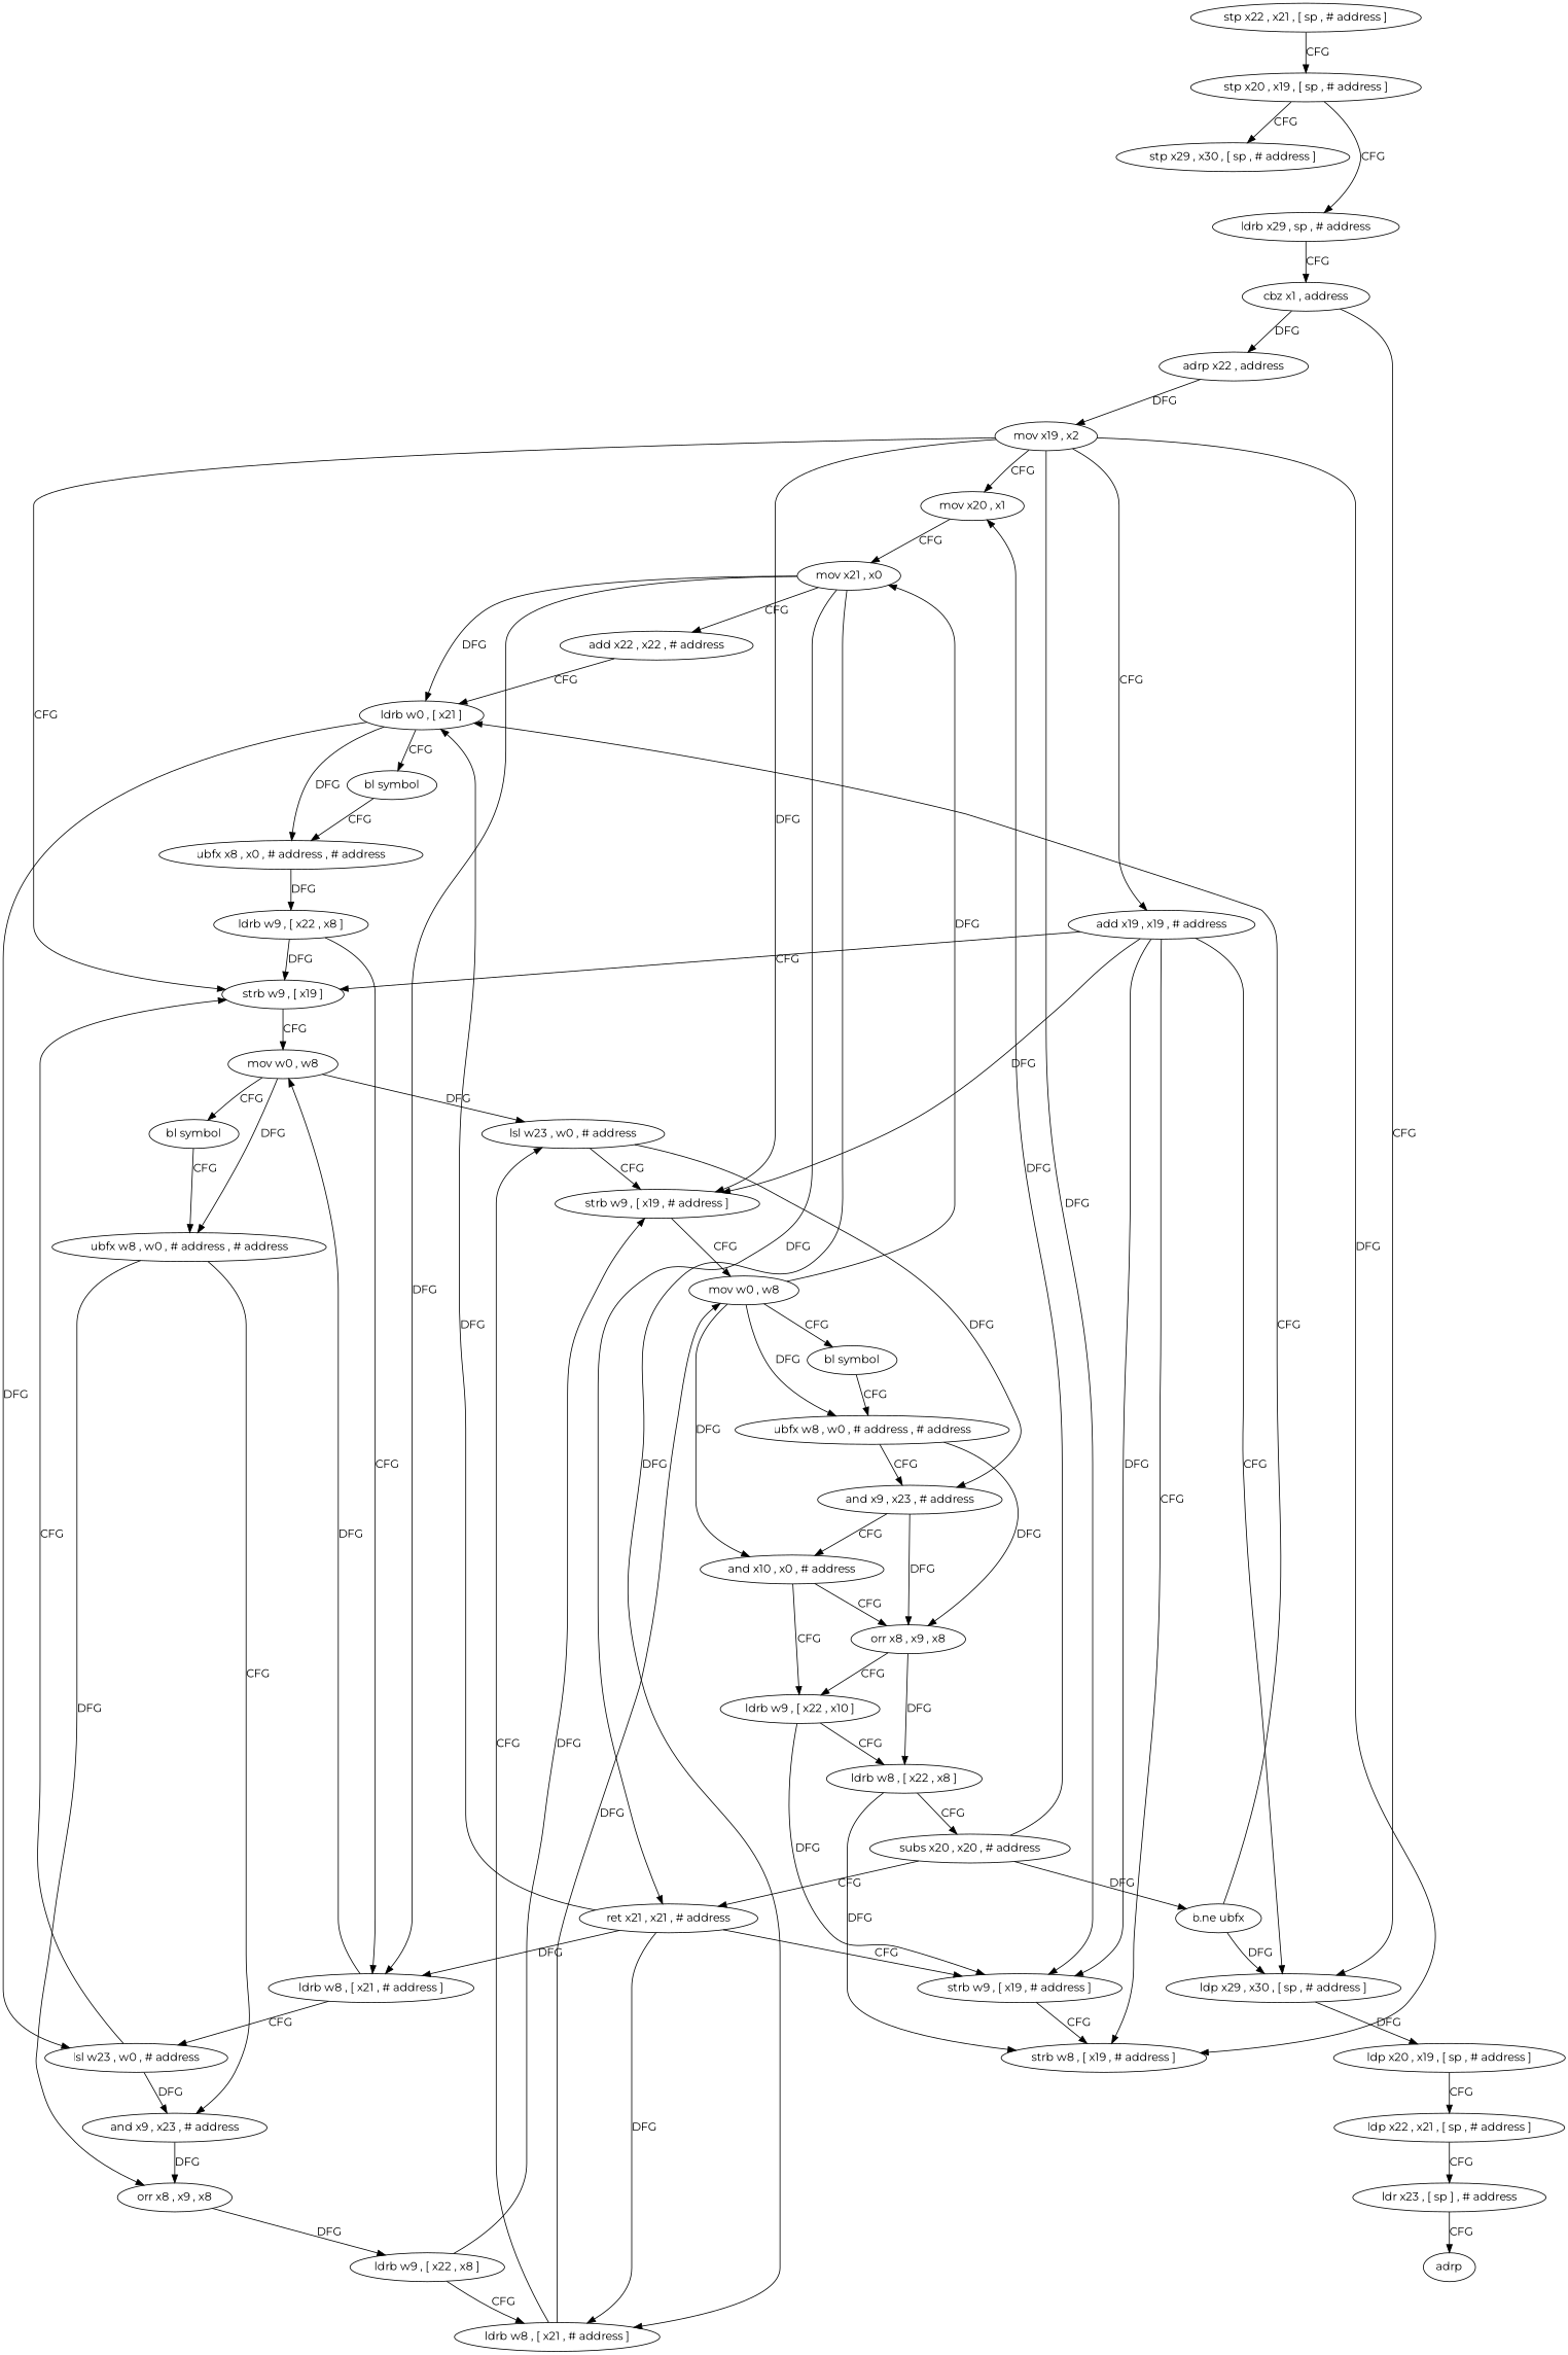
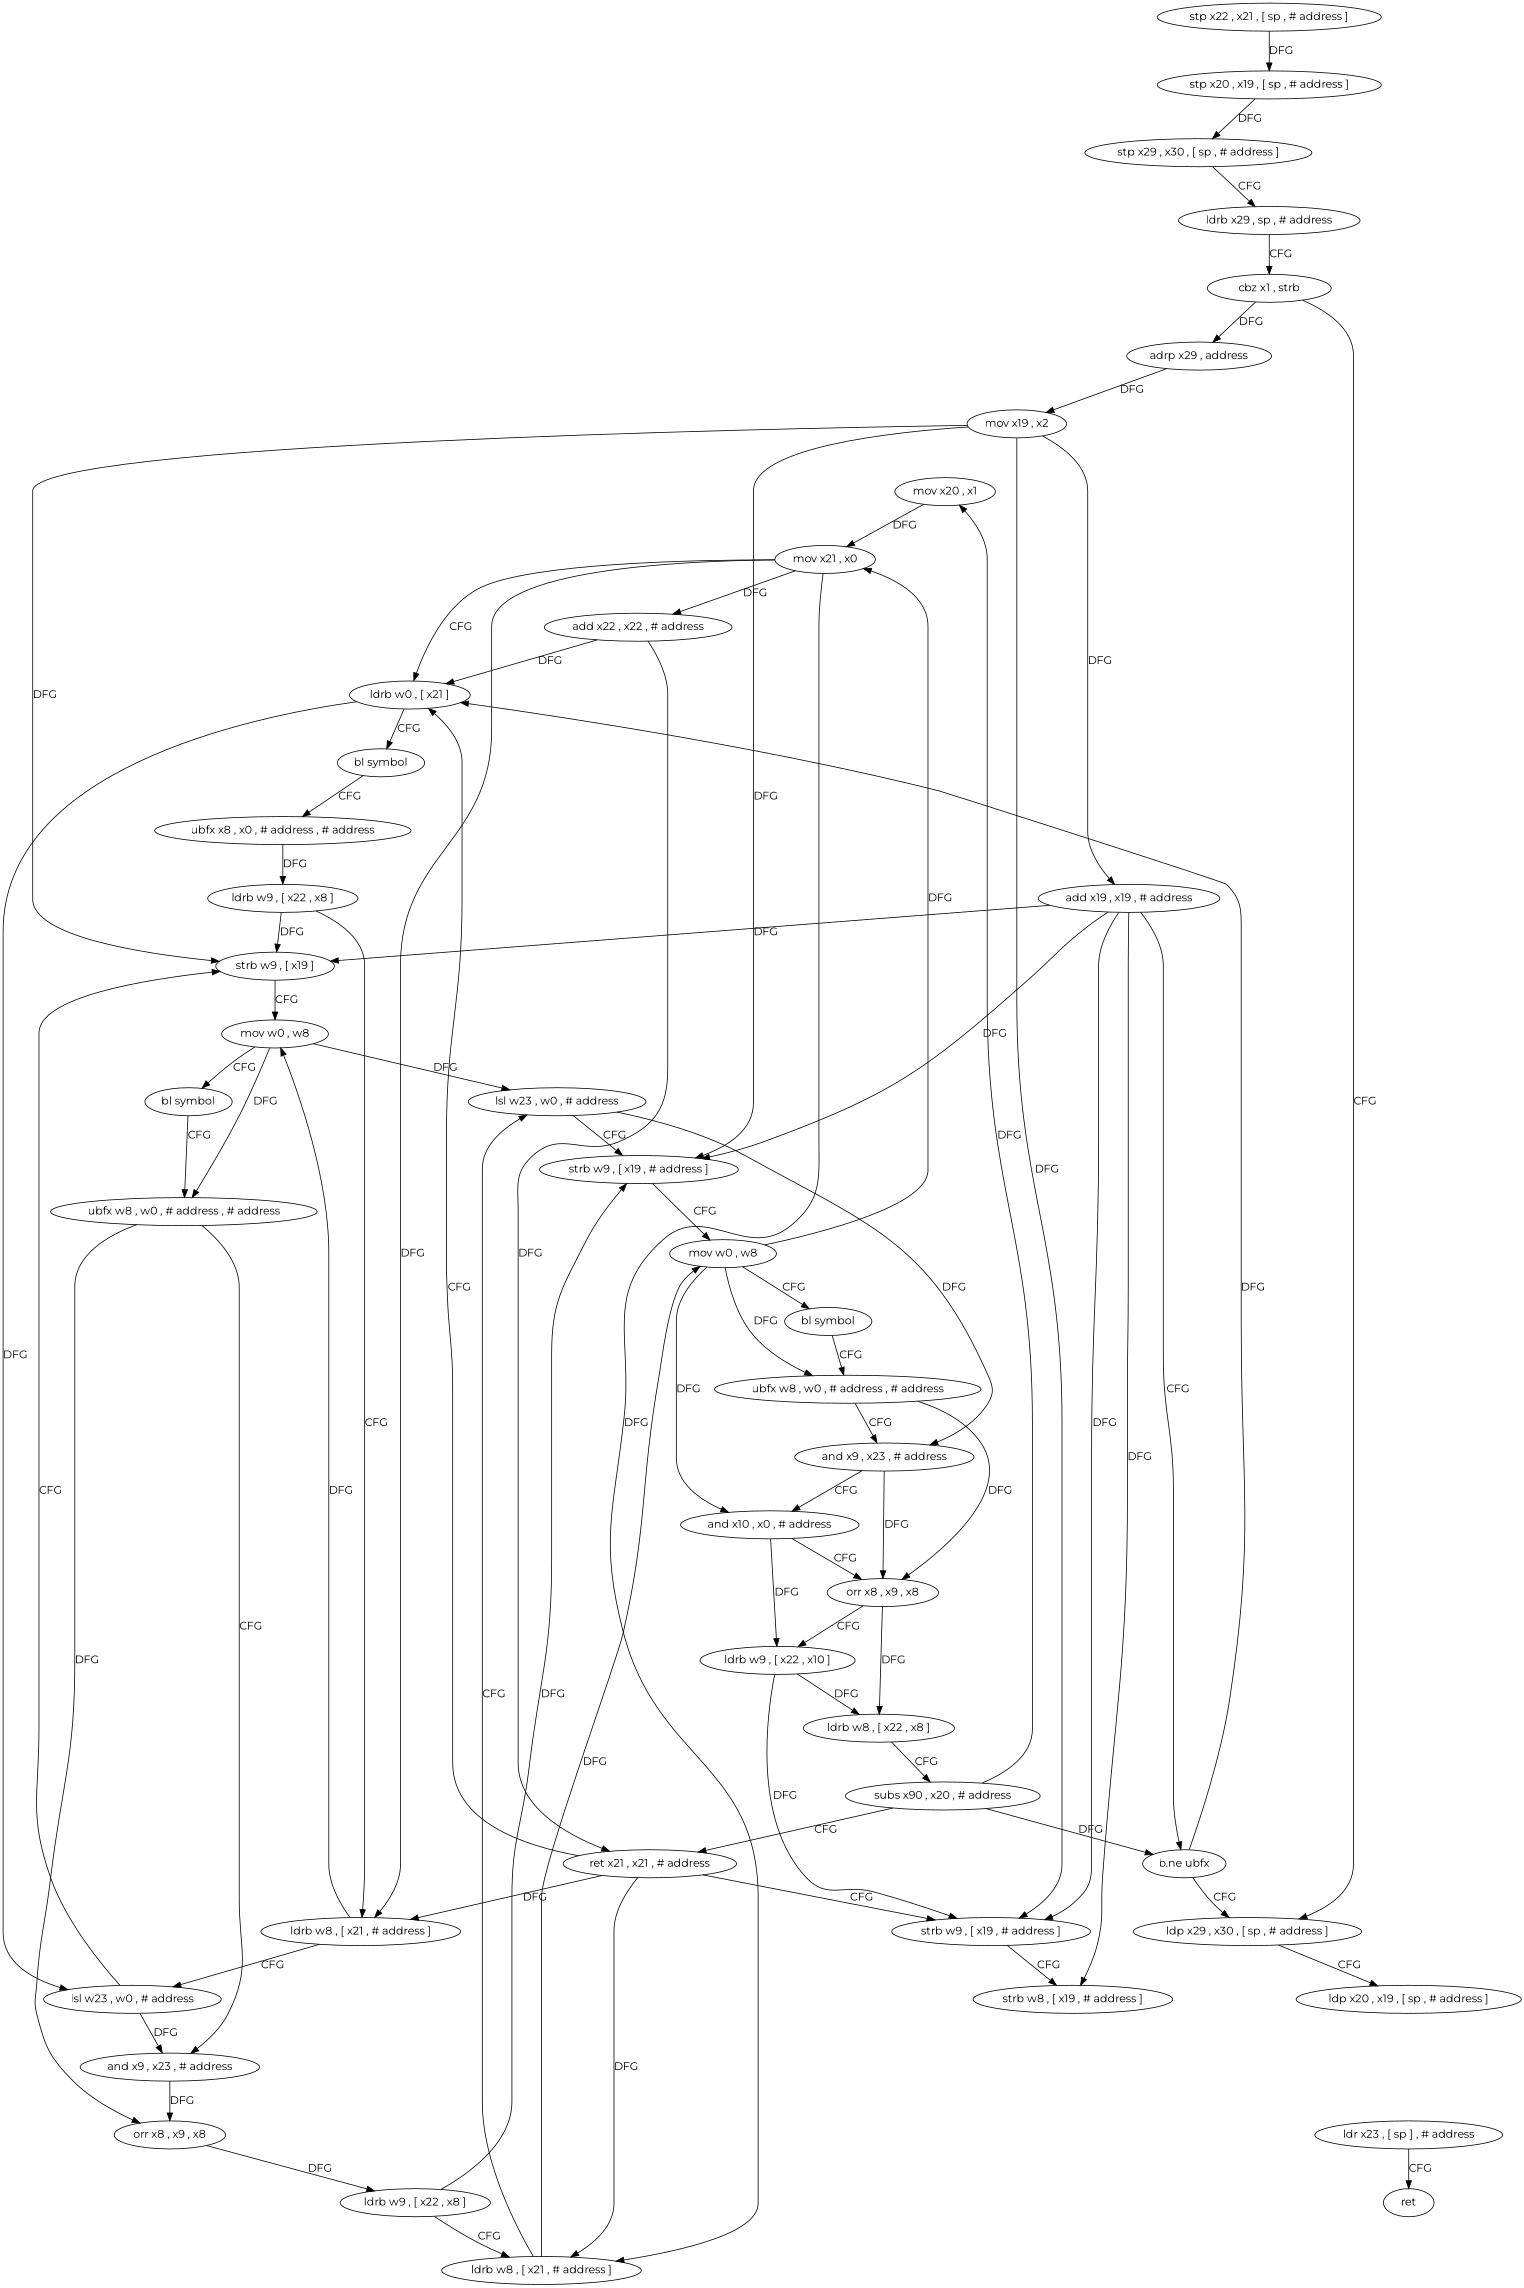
  digraph {
    fontname=Montserrat
    node [fontname=Montserrat]
    edge [fontname=Montserrat]
    n1 [label="stp x22 , x21 , [ sp , # address ]"]
    n2 [label="stp x20 , x19 , [ sp , # address ]"]
    n3 [label="stp x29 , x30 , [ sp , # address ]"]
    n4 [label="ldrb x29 , sp , # address"]
-   n5 [label="cbz x1 , address"]
+   n5 [label="cbz x1 , strb"]
    n6 [label="ldp x29 , x30 , [ sp , # address ]"]
-   n7 [label="adrp x22 , address"]
+   n7 [label="adrp x29 , address"]
    n8 [label="ldp x20 , x19 , [ sp , # address ]"]
    n9 [label="mov x19 , x2"]
-   n10 [label="ldp x22 , x21 , [ sp , # address ]"]
    n11 [label="mov x20 , x1"]
    n12 [label="strb w9 , [ x19 ]"]
    n13 [label="strb w9 , [ x19 , # address ]"]
    n14 [label="strb w9 , [ x19 , # address ]"]
    n15 [label="strb w8 , [ x19 , # address ]"]
    n16 [label="add x19 , x19 , # address"]
    n17 [label="ldr x23 , [ sp ] , # address"]
-   n18 [label=adrp]
+   n18 [label=ret]
    n19 [label="mov x21 , x0"]
    n20 [label="mov w0 , w8"]
    n21 [label="mov w0 , w8"]
    n22 [label="b.ne ubfx"]
    n23 [label="add x22 , x22 , # address"]
    n24 [label="ldrb w0 , [ x21 ]"]
    n25 [label="ldrb w8 , [ x21 , # address ]"]
    n26 [label="ldrb w8 , [ x21 , # address ]"]
    n27 [label="ret x21 , x21 , # address"]
-   n28 [label="subs x20 , x20 , # address"]
+   n28 [label="subs x90 , x20 , # address"]
    n29 [label="bl symbol"]
    n30 [label="ubfx x8 , x0 , # address , # address"]
    n31 [label="lsl w23 , w0 , # address"]
    n32 [label="lsl w23 , w0 , # address"]
    n33 [label="ldrb w9 , [ x22 , x8 ]"]
    n34 [label="and x9 , x23 , # address"]
    n35 [label="bl symbol"]
    n36 [label="ubfx w8 , w0 , # address , # address"]
    n37 [label="orr x8 , x9 , x8"]
    n38 [label="and x9 , x23 , # address"]
    n39 [label="ldrb w9 , [ x22 , x8 ]"]
    n40 [label="bl symbol"]
    n41 [label="ubfx w8 , w0 , # address , # address"]
    n42 [label="and x10 , x0 , # address"]
    n43 [label="orr x8 , x9 , x8"]
    n44 [label="ldrb w9 , [ x22 , x10 ]"]
    n45 [label="ldrb w8 , [ x22 , x8 ]"]
-   n1 -> n2 [label=CFG]
-   n2 -> n3 [label=CFG]
-   n2 -> n4 [label=CFG]
+   n1 -> n2 [label=DFG]
+   n2 -> n3 [label=DFG]
+   n3 -> n4 [label=CFG]
    n4 -> n5 [label=CFG]
    n5 -> n6 [label=CFG]
    n5 -> n7 [label=DFG]
-   n6 -> n8 [label=DFG]
+   n6 -> n8 [label=CFG]
    n7 -> n9 [label=DFG]
-   n8 -> n10 [label=CFG]
-   n9 -> n11 [label=CFG]
-   n9 -> n12 [label=CFG]
+   n9 -> n12 [label=DFG]
    n9 -> n13 [label=DFG]
    n9 -> n14 [label=DFG]
-   n9 -> n15 [label=DFG]
-   n9 -> n16 [label=CFG]
-   n10 -> n17 [label=CFG]
-   n11 -> n19 [label=CFG]
+   n9 -> n16 [label=DFG]
+   n11 -> n19 [label=DFG]
    n12 -> n20 [label=CFG]
    n13 -> n21 [label=CFG]
    n14 -> n15 [label=CFG]
-   n16 -> n12 [label=CFG]
+   n16 -> n12 [label=DFG]
    n16 -> n13 [label=DFG]
    n16 -> n14 [label=DFG]
-   n16 -> n15 [label=CFG]
-   n16 -> n6 [label=CFG]
+   n16 -> n15 [label=DFG]
+   n16 -> n22 [label=CFG]
    n17 -> n18 [label=CFG]
-   n19 -> n23 [label=CFG]
-   n19 -> n24 [label=DFG]
+   n19 -> n23 [label=DFG]
+   n19 -> n24 [label=CFG]
    n19 -> n25 [label=DFG]
    n19 -> n26 [label=DFG]
-   n19 -> n27 [label=DFG]
+   n23 -> n27 [label=DFG]
    n20 -> n32 [label=DFG]
    n20 -> n35 [label=CFG]
    n20 -> n36 [label=DFG]
    n21 -> n19 [label=DFG]
    n21 -> n40 [label=CFG]
    n21 -> n41 [label=DFG]
    n21 -> n42 [label=DFG]
-   n22 -> n6 [label=DFG]
-   n22 -> n24 [label=CFG]
-   n23 -> n24 [label=CFG]
+   n22 -> n6 [label=CFG]
+   n22 -> n24 [label=DFG]
+   n23 -> n24 [label=DFG]
    n24 -> n29 [label=CFG]
-   n24 -> n30 [label=DFG]
    n24 -> n31 [label=DFG]
    n25 -> n20 [label=DFG]
    n25 -> n31 [label=CFG]
    n26 -> n21 [label=DFG]
    n26 -> n32 [label=CFG]
    n27 -> n14 [label=CFG]
-   n27 -> n24 [label=DFG]
+   n27 -> n24 [label=CFG]
    n27 -> n25 [label=DFG]
    n27 -> n26 [label=DFG]
    n28 -> n11 [label=DFG]
    n28 -> n22 [label=DFG]
    n28 -> n27 [label=CFG]
    n29 -> n30 [label=CFG]
    n30 -> n33 [label=DFG]
    n31 -> n12 [label=CFG]
    n31 -> n34 [label=DFG]
    n32 -> n13 [label=CFG]
    n32 -> n38 [label=DFG]
    n33 -> n12 [label=DFG]
    n33 -> n25 [label=CFG]
    n34 -> n37 [label=DFG]
    n35 -> n36 [label=CFG]
    n36 -> n34 [label=CFG]
    n36 -> n37 [label=DFG]
    n37 -> n39 [label=DFG]
    n38 -> n42 [label=CFG]
    n38 -> n43 [label=DFG]
    n39 -> n13 [label=DFG]
    n39 -> n26 [label=CFG]
    n40 -> n41 [label=CFG]
    n41 -> n38 [label=CFG]
    n41 -> n43 [label=DFG]
    n42 -> n43 [label=CFG]
-   n42 -> n44 [label=CFG]
+   n42 -> n44 [label=DFG]
    n43 -> n44 [label=CFG]
    n43 -> n45 [label=DFG]
    n44 -> n14 [label=DFG]
-   n44 -> n45 [label=CFG]
-   n45 -> n15 [label=DFG]
+   n44 -> n45 [label=DFG]
    n45 -> n28 [label=CFG]
  }
